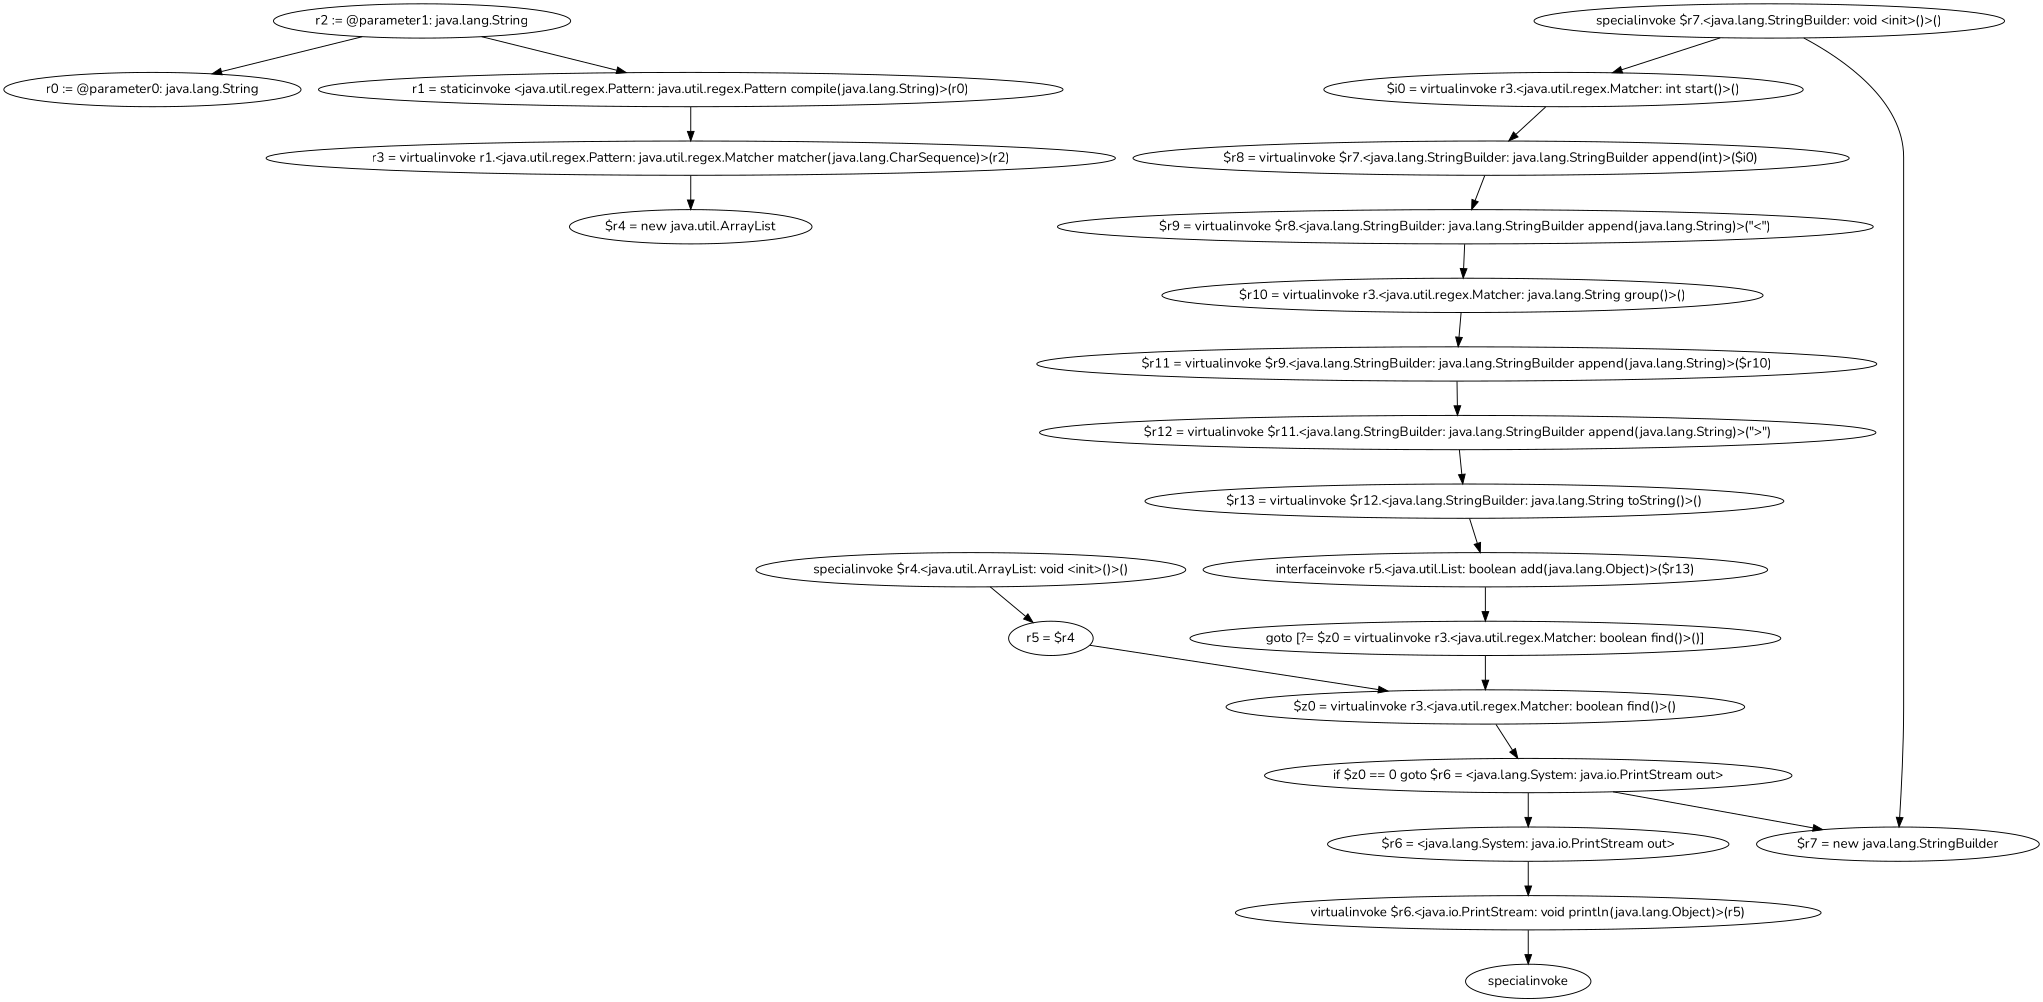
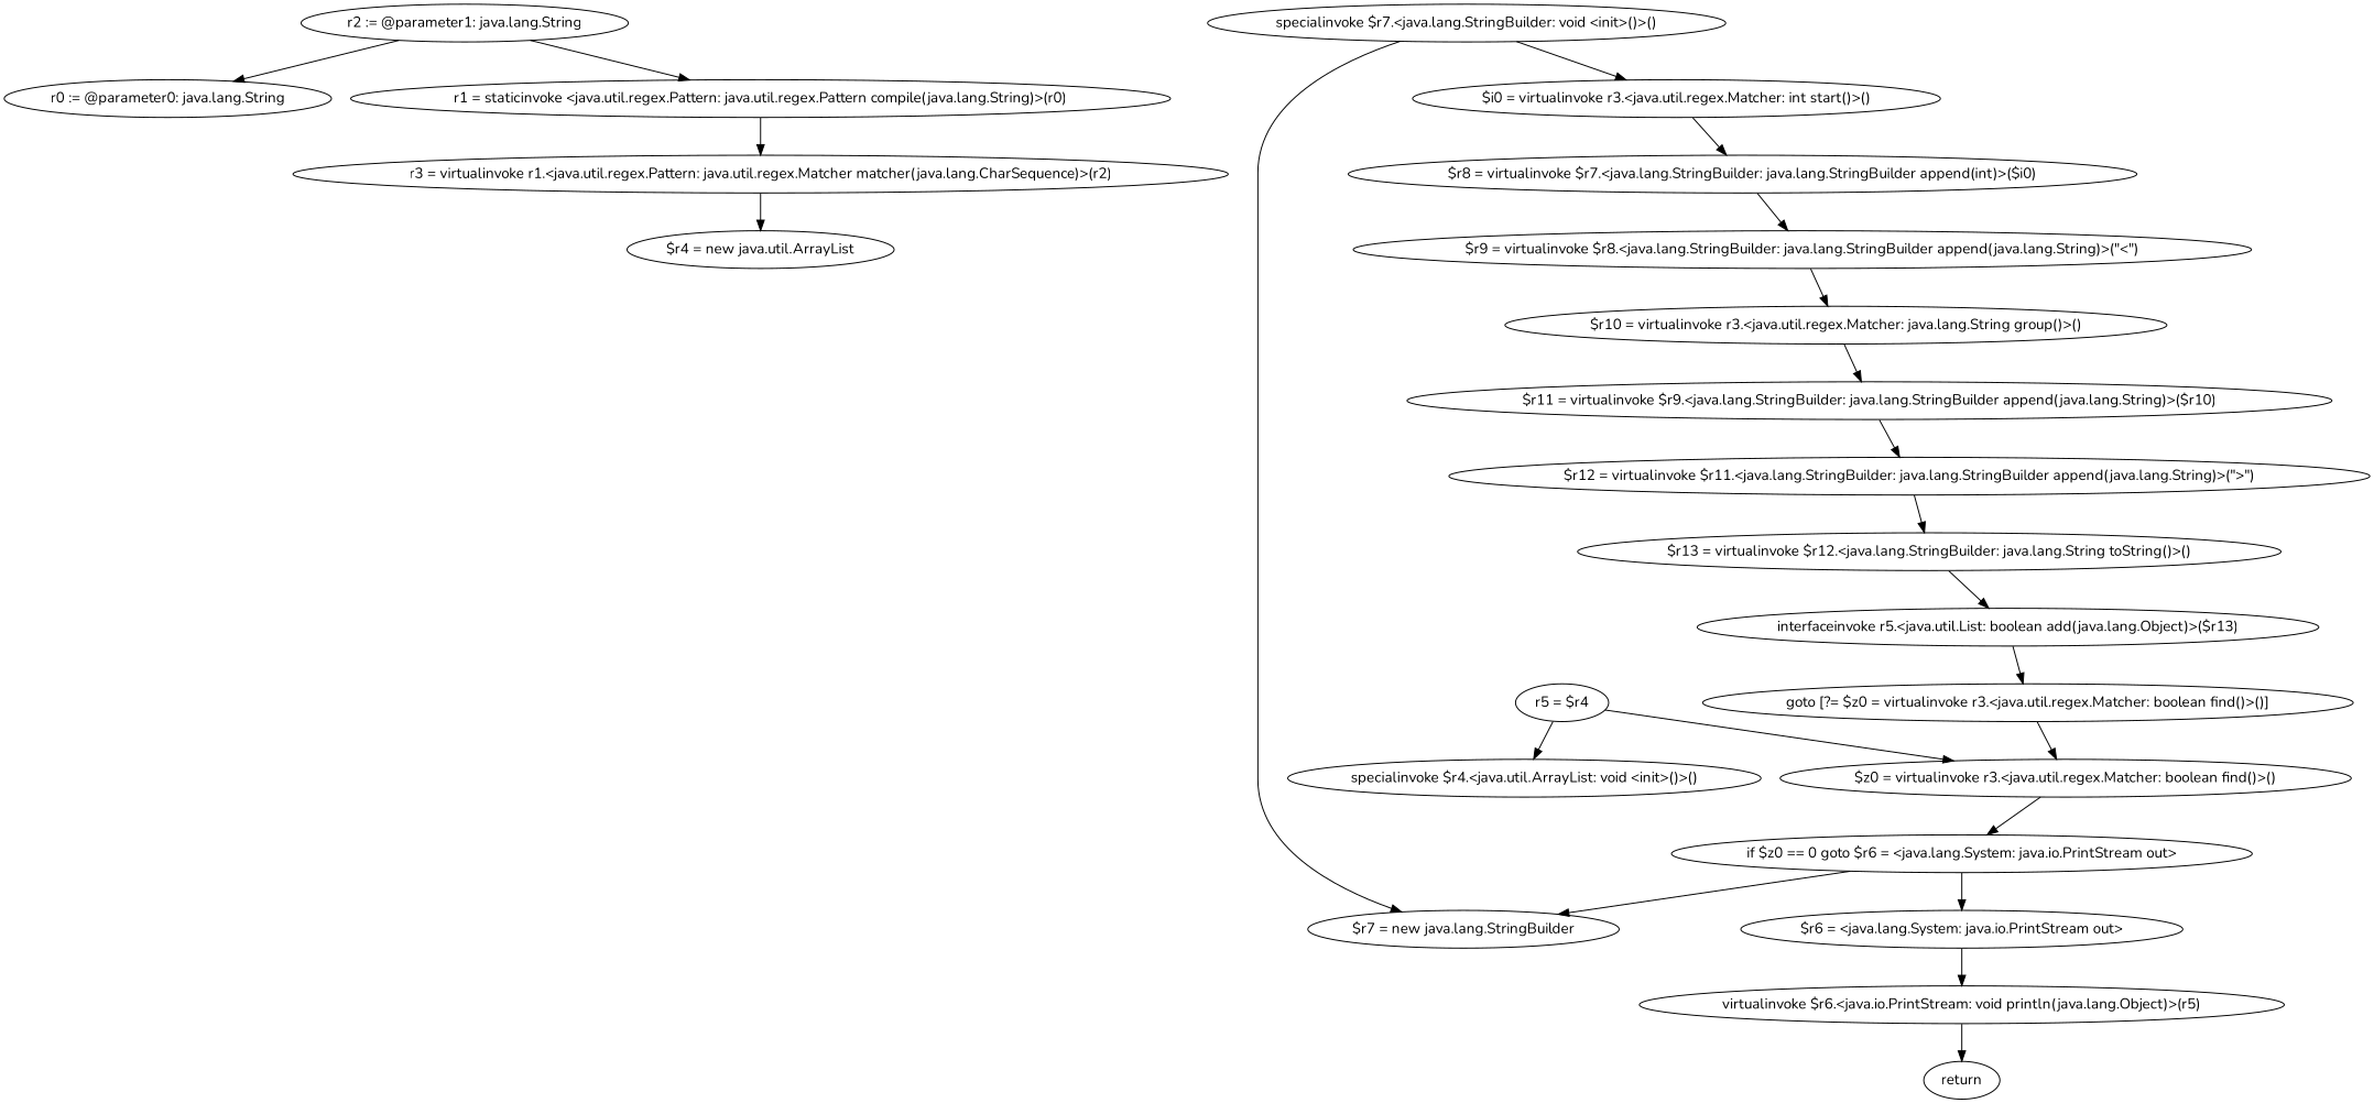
  digraph {
    fontname=Nunito
    node [fontname=Nunito]
    edge [fontname=Nunito]
    "r2 := @parameter1: java.lang.String"
    "r0 := @parameter0: java.lang.String"
    "r1 = staticinvoke <java.util.regex.Pattern: java.util.regex.Pattern compile(java.lang.String)>(r0)"
    "r3 = virtualinvoke r1.<java.util.regex.Pattern: java.util.regex.Matcher matcher(java.lang.CharSequence)>(r2)"
    "$r4 = new java.util.ArrayList"
    "specialinvoke $r4.<java.util.ArrayList: void <init>()>()"
    "r5 = $r4"
    "$z0 = virtualinvoke r3.<java.util.regex.Matcher: boolean find()>()"
    "if $z0 == 0 goto $r6 = <java.lang.System: java.io.PrintStream out>"
    "$r7 = new java.lang.StringBuilder"
    "$r6 = <java.lang.System: java.io.PrintStream out>"
    "virtualinvoke $r6.<java.io.PrintStream: void println(java.lang.Object)>(r5)"
    "specialinvoke $r7.<java.lang.StringBuilder: void <init>()>()"
    "$i0 = virtualinvoke r3.<java.util.regex.Matcher: int start()>()"
    "$r8 = virtualinvoke $r7.<java.lang.StringBuilder: java.lang.StringBuilder append(int)>($i0)"
    "$r9 = virtualinvoke $r8.<java.lang.StringBuilder: java.lang.StringBuilder append(java.lang.String)>(\"<\")"
    "$r10 = virtualinvoke r3.<java.util.regex.Matcher: java.lang.String group()>()"
    "$r11 = virtualinvoke $r9.<java.lang.StringBuilder: java.lang.StringBuilder append(java.lang.String)>($r10)"
    "$r12 = virtualinvoke $r11.<java.lang.StringBuilder: java.lang.StringBuilder append(java.lang.String)>(\">\")"
    "$r13 = virtualinvoke $r12.<java.lang.StringBuilder: java.lang.String toString()>()"
    "interfaceinvoke r5.<java.util.List: boolean add(java.lang.Object)>($r13)"
    "goto [?= $z0 = virtualinvoke r3.<java.util.regex.Matcher: boolean find()>()]"
-   return [label=specialinvoke]
+   return
    "r2 := @parameter1: java.lang.String" -> "r0 := @parameter0: java.lang.String"
    "r2 := @parameter1: java.lang.String" -> "r1 = staticinvoke <java.util.regex.Pattern: java.util.regex.Pattern compile(java.lang.String)>(r0)"
    "r1 = staticinvoke <java.util.regex.Pattern: java.util.regex.Pattern compile(java.lang.String)>(r0)" -> "r3 = virtualinvoke r1.<java.util.regex.Pattern: java.util.regex.Matcher matcher(java.lang.CharSequence)>(r2)"
    "r3 = virtualinvoke r1.<java.util.regex.Pattern: java.util.regex.Matcher matcher(java.lang.CharSequence)>(r2)" -> "$r4 = new java.util.ArrayList"
-   "specialinvoke $r4.<java.util.ArrayList: void <init>()>()" -> "r5 = $r4"
+   "r5 = $r4" -> "specialinvoke $r4.<java.util.ArrayList: void <init>()>()"
    "r5 = $r4" -> "$z0 = virtualinvoke r3.<java.util.regex.Matcher: boolean find()>()"
    "$z0 = virtualinvoke r3.<java.util.regex.Matcher: boolean find()>()" -> "if $z0 == 0 goto $r6 = <java.lang.System: java.io.PrintStream out>"
    "if $z0 == 0 goto $r6 = <java.lang.System: java.io.PrintStream out>" -> "$r7 = new java.lang.StringBuilder"
    "if $z0 == 0 goto $r6 = <java.lang.System: java.io.PrintStream out>" -> "$r6 = <java.lang.System: java.io.PrintStream out>"
    "$r6 = <java.lang.System: java.io.PrintStream out>" -> "virtualinvoke $r6.<java.io.PrintStream: void println(java.lang.Object)>(r5)"
    "virtualinvoke $r6.<java.io.PrintStream: void println(java.lang.Object)>(r5)" -> return
    "specialinvoke $r7.<java.lang.StringBuilder: void <init>()>()" -> "$r7 = new java.lang.StringBuilder"
    "specialinvoke $r7.<java.lang.StringBuilder: void <init>()>()" -> "$i0 = virtualinvoke r3.<java.util.regex.Matcher: int start()>()"
    "$i0 = virtualinvoke r3.<java.util.regex.Matcher: int start()>()" -> "$r8 = virtualinvoke $r7.<java.lang.StringBuilder: java.lang.StringBuilder append(int)>($i0)"
    "$r8 = virtualinvoke $r7.<java.lang.StringBuilder: java.lang.StringBuilder append(int)>($i0)" -> "$r9 = virtualinvoke $r8.<java.lang.StringBuilder: java.lang.StringBuilder append(java.lang.String)>(\"<\")"
    "$r9 = virtualinvoke $r8.<java.lang.StringBuilder: java.lang.StringBuilder append(java.lang.String)>(\"<\")" -> "$r10 = virtualinvoke r3.<java.util.regex.Matcher: java.lang.String group()>()"
    "$r10 = virtualinvoke r3.<java.util.regex.Matcher: java.lang.String group()>()" -> "$r11 = virtualinvoke $r9.<java.lang.StringBuilder: java.lang.StringBuilder append(java.lang.String)>($r10)"
    "$r11 = virtualinvoke $r9.<java.lang.StringBuilder: java.lang.StringBuilder append(java.lang.String)>($r10)" -> "$r12 = virtualinvoke $r11.<java.lang.StringBuilder: java.lang.StringBuilder append(java.lang.String)>(\">\")"
    "$r12 = virtualinvoke $r11.<java.lang.StringBuilder: java.lang.StringBuilder append(java.lang.String)>(\">\")" -> "$r13 = virtualinvoke $r12.<java.lang.StringBuilder: java.lang.String toString()>()"
    "$r13 = virtualinvoke $r12.<java.lang.StringBuilder: java.lang.String toString()>()" -> "interfaceinvoke r5.<java.util.List: boolean add(java.lang.Object)>($r13)"
    "interfaceinvoke r5.<java.util.List: boolean add(java.lang.Object)>($r13)" -> "goto [?= $z0 = virtualinvoke r3.<java.util.regex.Matcher: boolean find()>()]"
    "goto [?= $z0 = virtualinvoke r3.<java.util.regex.Matcher: boolean find()>()]" -> "$z0 = virtualinvoke r3.<java.util.regex.Matcher: boolean find()>()"
  }
